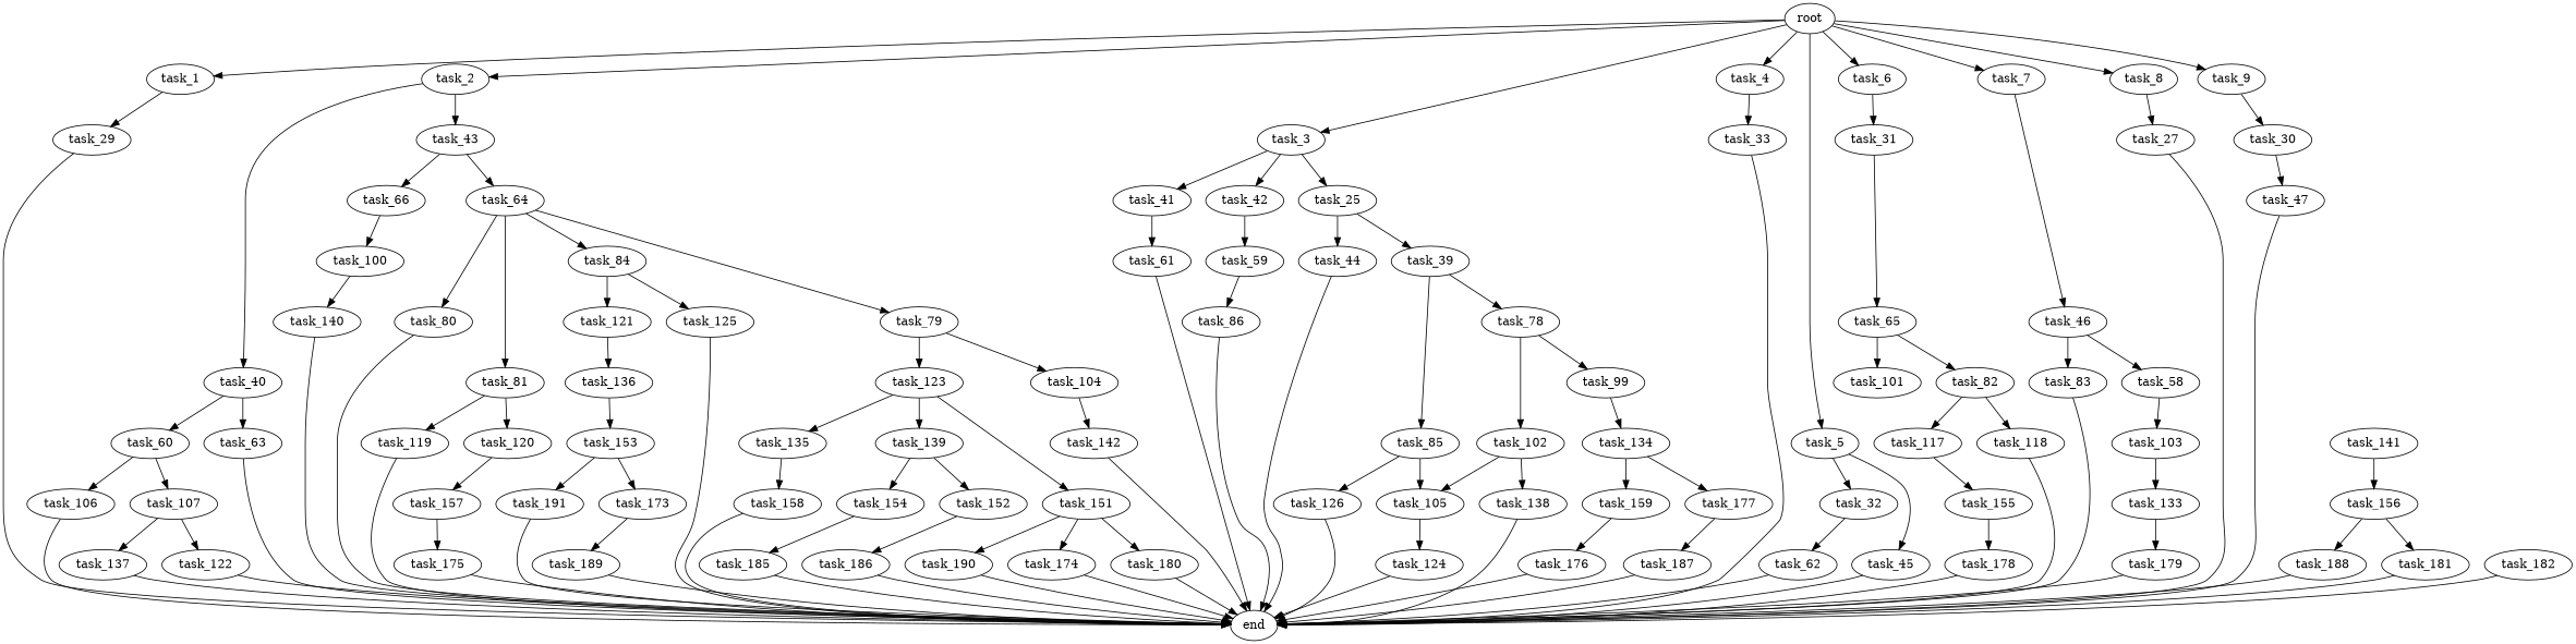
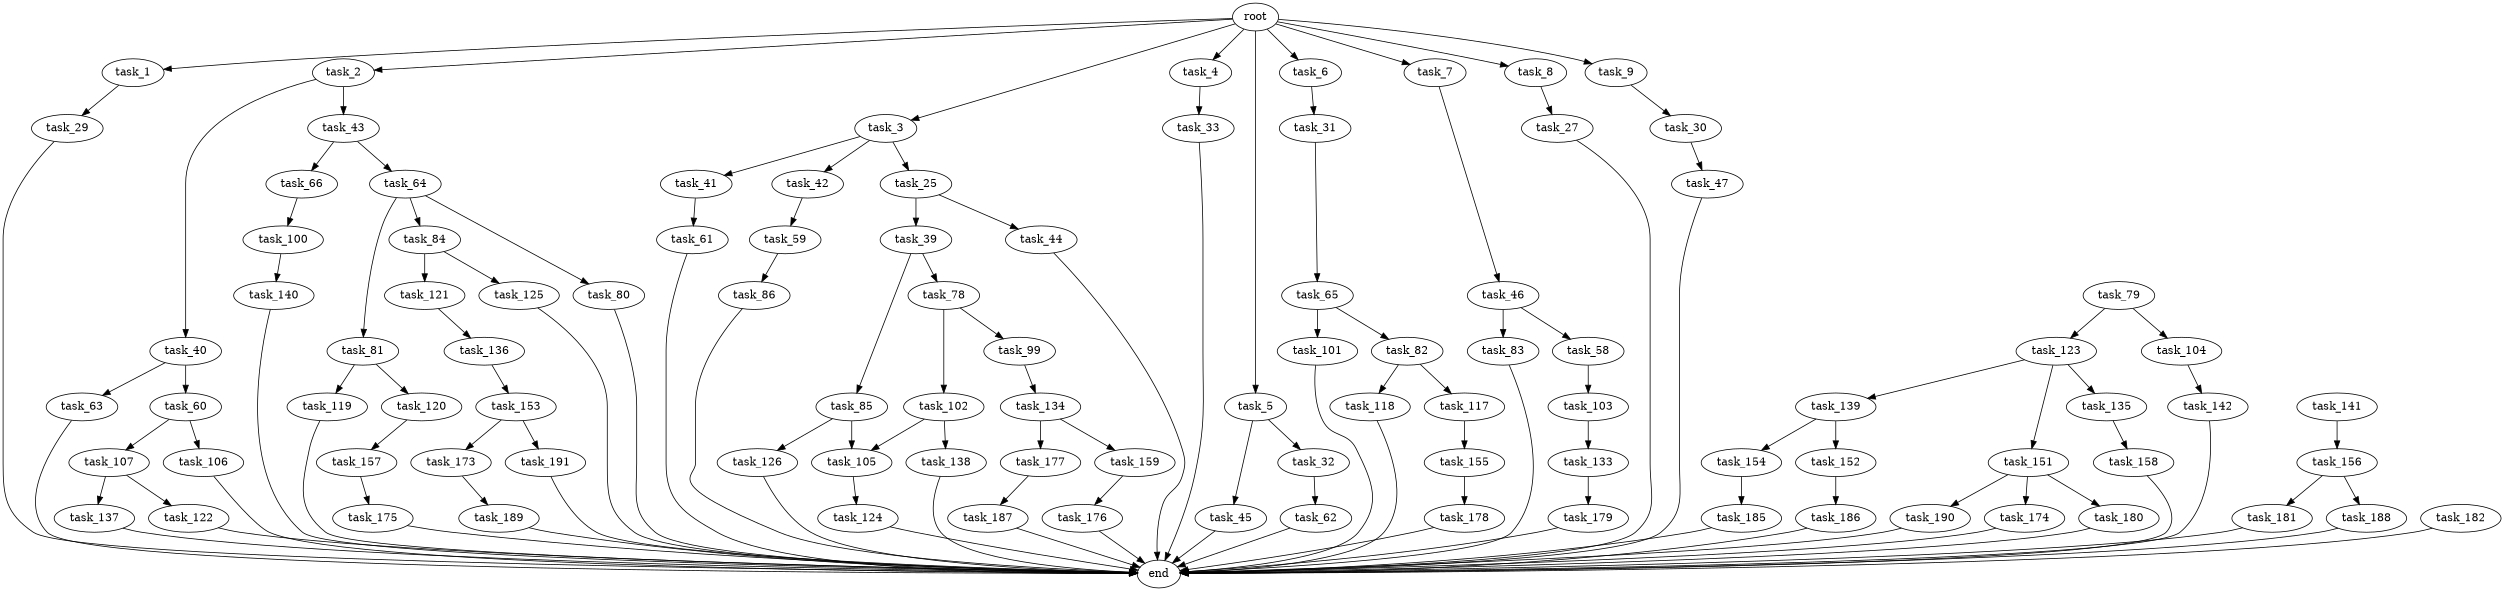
  digraph {
    root
    task_1
    task_2
    task_3
    task_4
    task_5
    task_6
    task_7
    task_8
    task_9
    task_29
    task_40
    task_43
    task_25
    task_41
    task_42
    task_33
    task_32
    task_45
    task_31
    task_46
    task_27
    task_30
    end
    task_60
    task_63
    task_64
    task_66
    task_39
    task_44
    task_61
    task_59
    task_62
    task_65
    task_58
    task_83
    task_47
    task_78
    task_85
    task_82
    task_101
    task_99
    task_102
    task_105
    task_126
    task_106
    task_107
    task_86
    task_79
    task_80
    task_81
    task_84
    task_100
    task_103
    task_133
    task_122
    task_137
    task_104
    task_123
    task_119
    task_120
    task_121
    task_125
    task_117
    task_118
    task_140
    task_134
    task_138
    task_142
    task_135
    task_139
    task_151
    task_157
    task_155
    task_136
    task_124
    task_159
    task_177
    task_141
    task_156
    task_179
    task_178
    task_175
    task_153
    task_158
    task_152
    task_154
    task_174
    task_180
    task_190
    task_176
    task_187
    task_173
    task_191
    task_186
    task_185
    task_181
    task_188
    task_189
    task_182
    root -> task_1
    root -> task_2
    root -> task_3
    root -> task_4
    root -> task_5
    root -> task_6
    root -> task_7
    root -> task_8
    root -> task_9
    task_1 -> task_29
    task_2 -> task_40
    task_2 -> task_43
    task_3 -> task_25
    task_3 -> task_41
    task_3 -> task_42
    task_4 -> task_33
    task_5 -> task_32
    task_5 -> task_45
    task_6 -> task_31
    task_7 -> task_46
    task_8 -> task_27
    task_9 -> task_30
    task_29 -> end
    task_40 -> task_60
    task_40 -> task_63
    task_43 -> task_64
    task_43 -> task_66
    task_25 -> task_39
    task_25 -> task_44
    task_41 -> task_61
    task_42 -> task_59
    task_33 -> end
    task_32 -> task_62
    task_45 -> end
    task_31 -> task_65
    task_46 -> task_58
    task_46 -> task_83
    task_27 -> end
    task_30 -> task_47
    task_60 -> task_106
    task_60 -> task_107
    task_63 -> end
-   task_64 -> task_79
    task_64 -> task_80
    task_64 -> task_81
    task_64 -> task_84
    task_66 -> task_100
    task_39 -> task_78
    task_39 -> task_85
    task_44 -> end
    task_61 -> end
    task_59 -> task_86
    task_62 -> end
    task_65 -> task_82
    task_65 -> task_101
    task_58 -> task_103
    task_83 -> end
    task_47 -> end
    task_78 -> task_99
    task_78 -> task_102
    task_85 -> task_105
    task_85 -> task_126
    task_82 -> task_117
    task_82 -> task_118
+   task_101 -> end
    task_99 -> task_134
    task_102 -> task_105
    task_102 -> task_138
    task_105 -> task_124
    task_126 -> end
    task_106 -> end
    task_107 -> task_122
    task_107 -> task_137
    task_86 -> end
    task_79 -> task_104
    task_79 -> task_123
    task_80 -> end
    task_81 -> task_119
    task_81 -> task_120
    task_84 -> task_121
    task_84 -> task_125
    task_100 -> task_140
    task_103 -> task_133
    task_133 -> task_179
    task_122 -> end
    task_137 -> end
    task_104 -> task_142
    task_123 -> task_135
    task_123 -> task_139
    task_123 -> task_151
    task_119 -> end
    task_120 -> task_157
    task_121 -> task_136
    task_125 -> end
    task_117 -> task_155
    task_118 -> end
    task_140 -> end
    task_134 -> task_159
    task_134 -> task_177
    task_138 -> end
    task_142 -> end
    task_135 -> task_158
    task_139 -> task_152
    task_139 -> task_154
    task_151 -> task_174
    task_151 -> task_180
    task_151 -> task_190
    task_157 -> task_175
    task_155 -> task_178
    task_136 -> task_153
    task_124 -> end
    task_159 -> task_176
    task_177 -> task_187
    task_141 -> task_156
    task_156 -> task_181
    task_156 -> task_188
    task_179 -> end
    task_178 -> end
    task_175 -> end
    task_153 -> task_173
    task_153 -> task_191
    task_158 -> end
    task_152 -> task_186
    task_154 -> task_185
    task_174 -> end
    task_180 -> end
    task_190 -> end
    task_176 -> end
    task_187 -> end
    task_173 -> task_189
    task_191 -> end
    task_186 -> end
    task_185 -> end
    task_181 -> end
    task_188 -> end
    task_189 -> end
    task_182 -> end
  }
